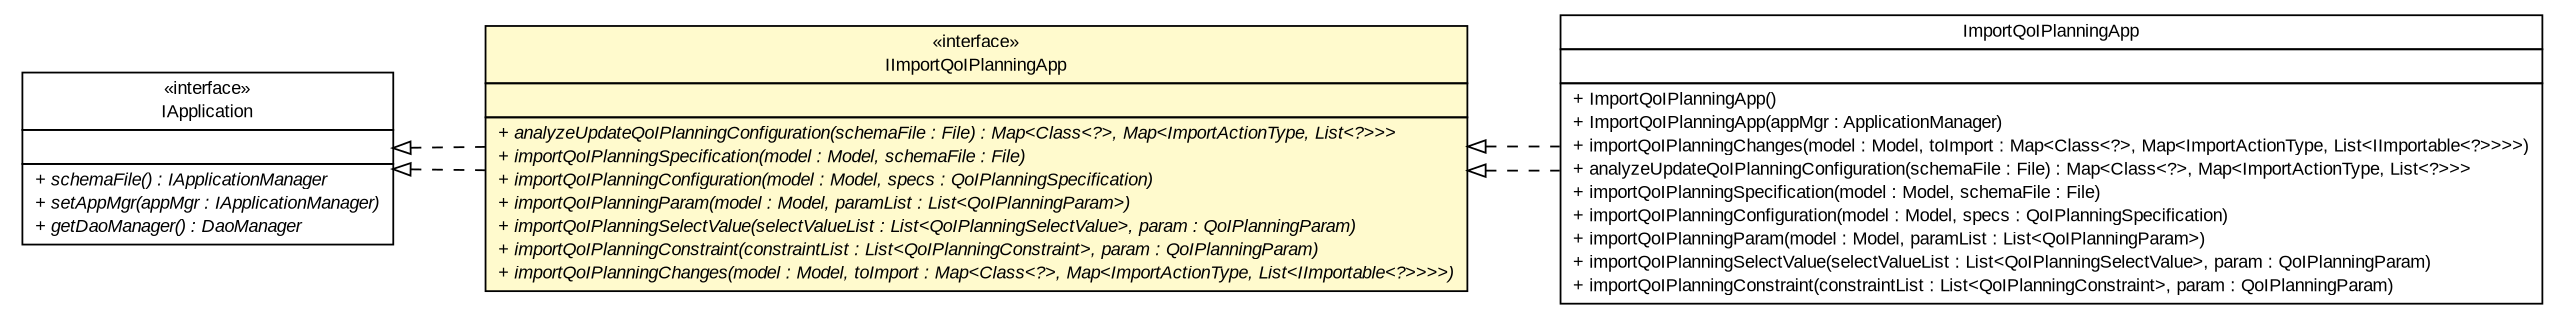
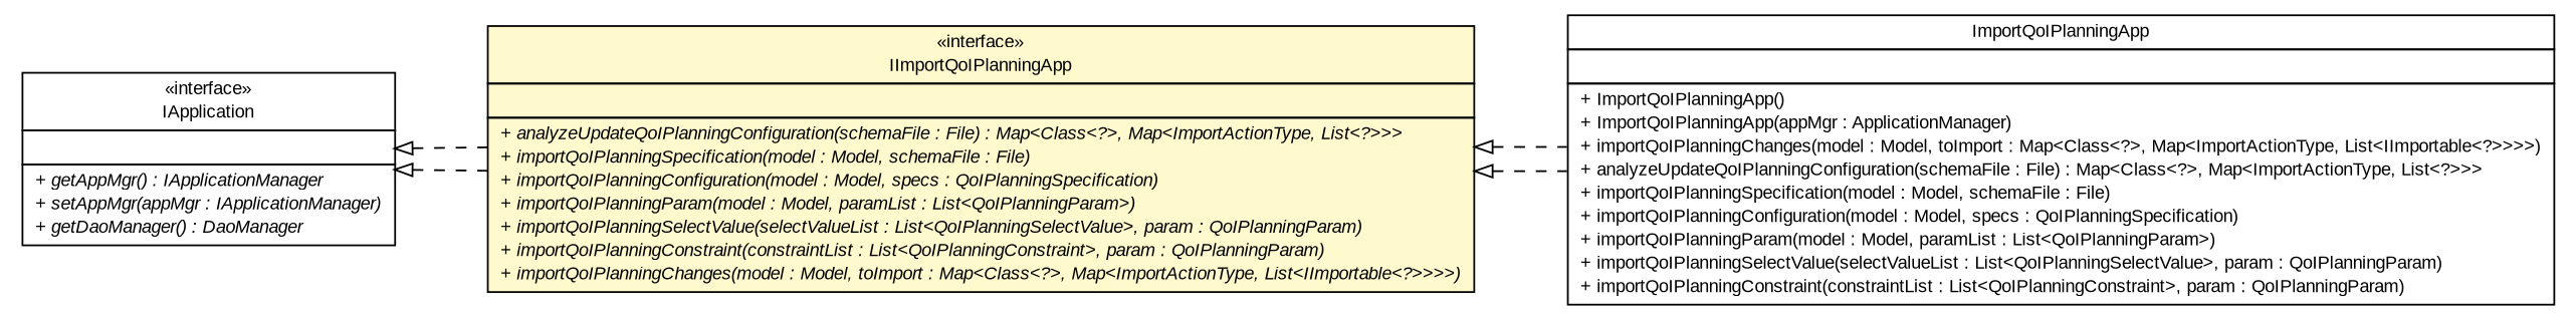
  digraph {
    nodesep=0.25
    ranksep=0.5
    rankdir=LR
    node [fontcolor=black fontname=arial fontsize=10.0 shape=plaintext]
    edge [arrowtail=empty dir=back fontname=arial fontsize=10 headport=p labelfontname=arial labelfontsize=10 style=dashed tailport=p]
-   n1 [label=<<table title="gov.sandia.cf.application.IApplication" border="0" cellborder="1" cellspacing="0" cellpadding="2" port="p" href="./IApplication.html"> 		<tr><td><table border="0" cellspacing="0" cellpadding="1"> <tr><td align="center" balign="center"> &#171;interface&#187; </td></tr> <tr><td align="center" balign="center"> IApplication </td></tr> 		</table></td></tr> 		<tr><td><table border="0" cellspacing="0" cellpadding="1"> <tr><td align="left" balign="left">  </td></tr> 		</table></td></tr> 		<tr><td><table border="0" cellspacing="0" cellpadding="1"> <tr><td align="left" balign="left"><font face="arial italic" point-size="10.0"> + schemaFile() : IApplicationManager </font></td></tr> <tr><td align="left" balign="left"><font face="arial italic" point-size="10.0"> + setAppMgr(appMgr : IApplicationManager) </font></td></tr> <tr><td align="left" balign="left"><font face="arial italic" point-size="10.0"> + getDaoManager() : DaoManager </font></td></tr> 		</table></td></tr> 		</table>>]
+   n1 [label=<<table title="gov.sandia.cf.application.IApplication" border="0" cellborder="1" cellspacing="0" cellpadding="2" port="p" href="./IApplication.html"> 		<tr><td><table border="0" cellspacing="0" cellpadding="1"> <tr><td align="center" balign="center"> &#171;interface&#187; </td></tr> <tr><td align="center" balign="center"> IApplication </td></tr> 		</table></td></tr> 		<tr><td><table border="0" cellspacing="0" cellpadding="1"> <tr><td align="left" balign="left">  </td></tr> 		</table></td></tr> 		<tr><td><table border="0" cellspacing="0" cellpadding="1"> <tr><td align="left" balign="left"><font face="arial italic" point-size="10.0"> + getAppMgr() : IApplicationManager </font></td></tr> <tr><td align="left" balign="left"><font face="arial italic" point-size="10.0"> + setAppMgr(appMgr : IApplicationManager) </font></td></tr> <tr><td align="left" balign="left"><font face="arial italic" point-size="10.0"> + getDaoManager() : DaoManager </font></td></tr> 		</table></td></tr> 		</table>>]
    n2 [label=<<table title="gov.sandia.cf.application.IImportQoIPlanningApp" border="0" cellborder="1" cellspacing="0" cellpadding="2" port="p" bgcolor="lemonChiffon" href="./IImportQoIPlanningApp.html"> 		<tr><td><table border="0" cellspacing="0" cellpadding="1"> <tr><td align="center" balign="center"> &#171;interface&#187; </td></tr> <tr><td align="center" balign="center"> IImportQoIPlanningApp </td></tr> 		</table></td></tr> 		<tr><td><table border="0" cellspacing="0" cellpadding="1"> <tr><td align="left" balign="left">  </td></tr> 		</table></td></tr> 		<tr><td><table border="0" cellspacing="0" cellpadding="1"> <tr><td align="left" balign="left"><font face="arial italic" point-size="10.0"> + analyzeUpdateQoIPlanningConfiguration(schemaFile : File) : Map&lt;Class&lt;?&gt;, Map&lt;ImportActionType, List&lt;?&gt;&gt;&gt; </font></td></tr> <tr><td align="left" balign="left"><font face="arial italic" point-size="10.0"> + importQoIPlanningSpecification(model : Model, schemaFile : File) </font></td></tr> <tr><td align="left" balign="left"><font face="arial italic" point-size="10.0"> + importQoIPlanningConfiguration(model : Model, specs : QoIPlanningSpecification) </font></td></tr> <tr><td align="left" balign="left"><font face="arial italic" point-size="10.0"> + importQoIPlanningParam(model : Model, paramList : List&lt;QoIPlanningParam&gt;) </font></td></tr> <tr><td align="left" balign="left"><font face="arial italic" point-size="10.0"> + importQoIPlanningSelectValue(selectValueList : List&lt;QoIPlanningSelectValue&gt;, param : QoIPlanningParam) </font></td></tr> <tr><td align="left" balign="left"><font face="arial italic" point-size="10.0"> + importQoIPlanningConstraint(constraintList : List&lt;QoIPlanningConstraint&gt;, param : QoIPlanningParam) </font></td></tr> <tr><td align="left" balign="left"><font face="arial italic" point-size="10.0"> + importQoIPlanningChanges(model : Model, toImport : Map&lt;Class&lt;?&gt;, Map&lt;ImportActionType, List&lt;IImportable&lt;?&gt;&gt;&gt;&gt;) </font></td></tr> 		</table></td></tr> 		</table>>]
    n3 [label=<<table title="gov.sandia.cf.application.impl.ImportQoIPlanningApp" border="0" cellborder="1" cellspacing="0" cellpadding="2" port="p" href="./impl/ImportQoIPlanningApp.html"> 		<tr><td><table border="0" cellspacing="0" cellpadding="1"> <tr><td align="center" balign="center"> ImportQoIPlanningApp </td></tr> 		</table></td></tr> 		<tr><td><table border="0" cellspacing="0" cellpadding="1"> <tr><td align="left" balign="left">  </td></tr> 		</table></td></tr> 		<tr><td><table border="0" cellspacing="0" cellpadding="1"> <tr><td align="left" balign="left"> + ImportQoIPlanningApp() </td></tr> <tr><td align="left" balign="left"> + ImportQoIPlanningApp(appMgr : ApplicationManager) </td></tr> <tr><td align="left" balign="left"> + importQoIPlanningChanges(model : Model, toImport : Map&lt;Class&lt;?&gt;, Map&lt;ImportActionType, List&lt;IImportable&lt;?&gt;&gt;&gt;&gt;) </td></tr> <tr><td align="left" balign="left"> + analyzeUpdateQoIPlanningConfiguration(schemaFile : File) : Map&lt;Class&lt;?&gt;, Map&lt;ImportActionType, List&lt;?&gt;&gt;&gt; </td></tr> <tr><td align="left" balign="left"> + importQoIPlanningSpecification(model : Model, schemaFile : File) </td></tr> <tr><td align="left" balign="left"> + importQoIPlanningConfiguration(model : Model, specs : QoIPlanningSpecification) </td></tr> <tr><td align="left" balign="left"> + importQoIPlanningParam(model : Model, paramList : List&lt;QoIPlanningParam&gt;) </td></tr> <tr><td align="left" balign="left"> + importQoIPlanningSelectValue(selectValueList : List&lt;QoIPlanningSelectValue&gt;, param : QoIPlanningParam) </td></tr> <tr><td align="left" balign="left"> + importQoIPlanningConstraint(constraintList : List&lt;QoIPlanningConstraint&gt;, param : QoIPlanningParam) </td></tr> 		</table></td></tr> 		</table>>]
    n1 -> n2
    n1 -> n2
    n2 -> n3
    n2 -> n3
  }
